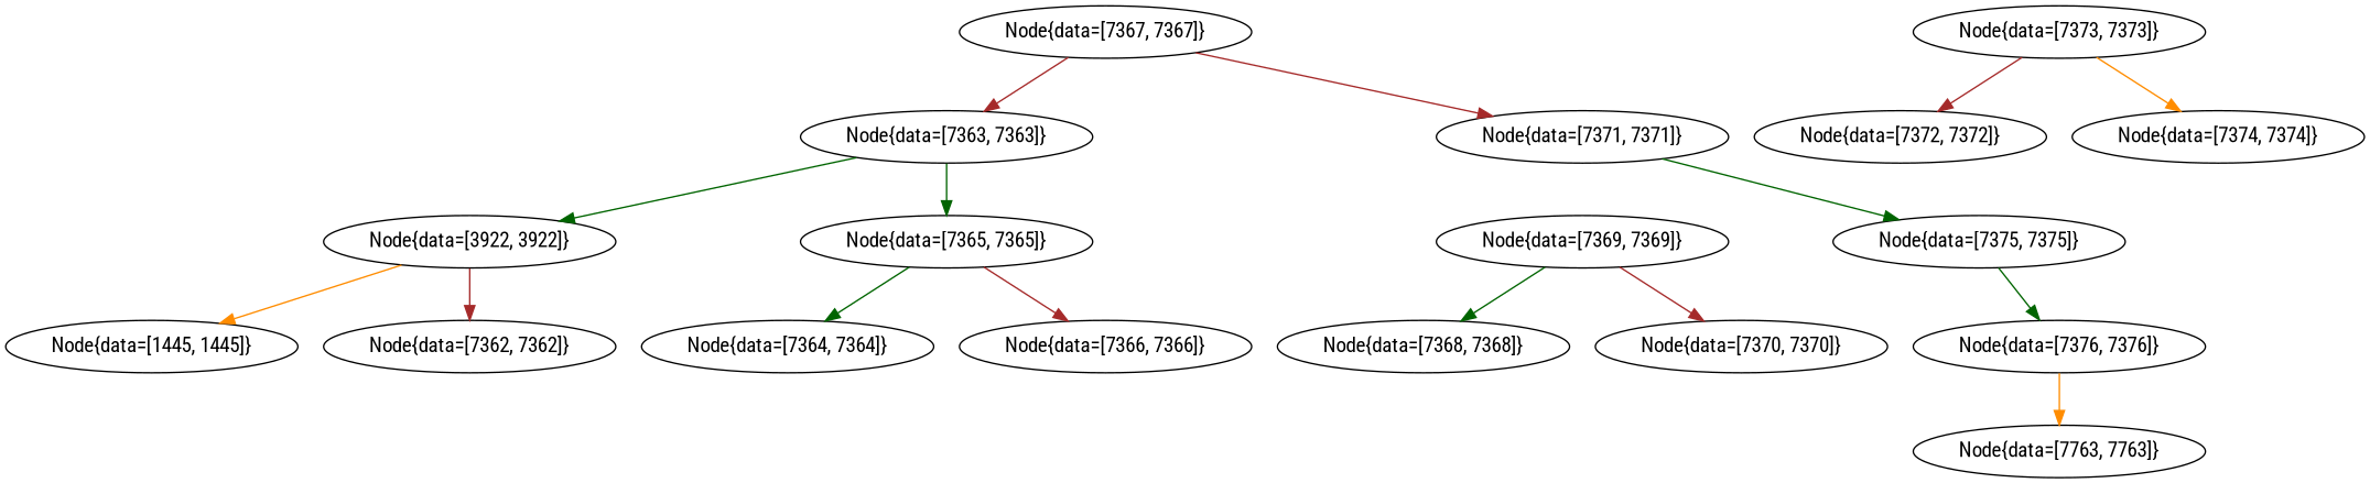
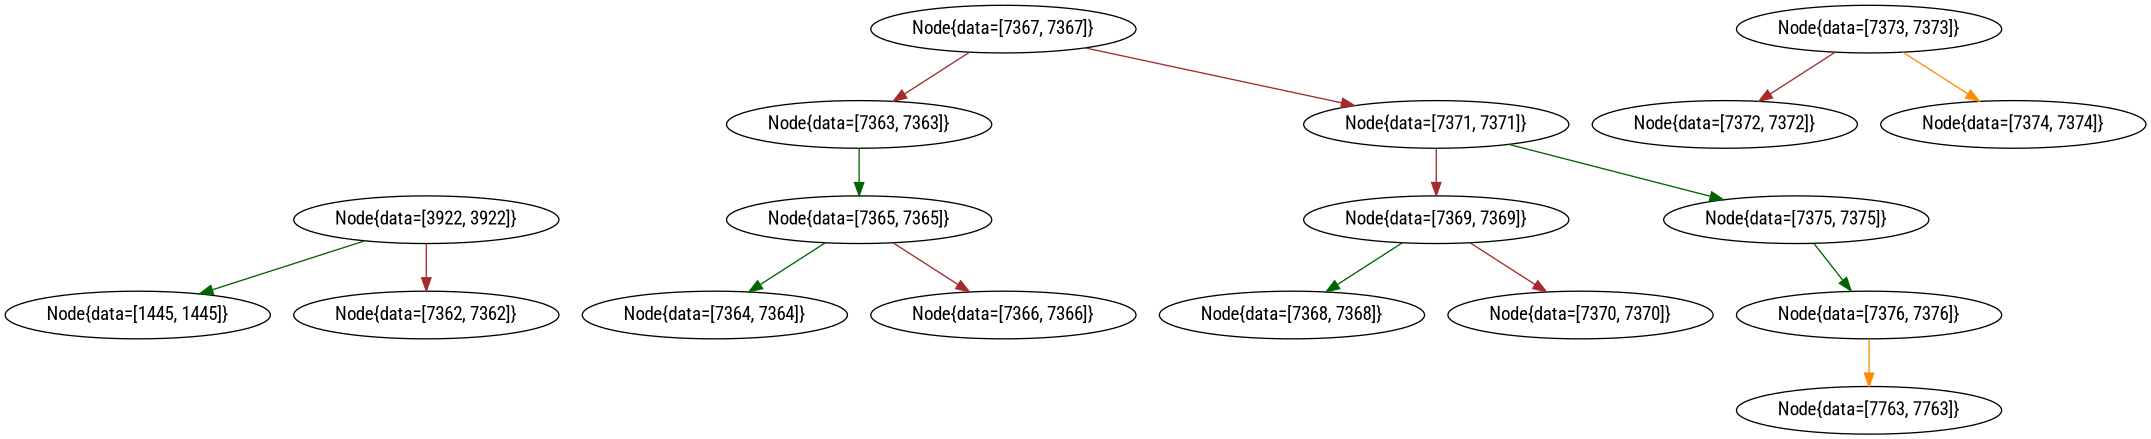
  digraph {
    fontname="Roboto Condensed"
    node [fontname="Roboto Condensed"]
    edge [color=brown fontname="Roboto Condensed"]
    n1 [label="Node{data=[7367, 7367]}"]
    n2 [label="Node{data=[7363, 7363]}"]
    n3 [label="Node{data=[7371, 7371]}"]
    n4 [label="Node{data=[3922, 3922]}"]
    n5 [label="Node{data=[7365, 7365]}"]
    n6 [label="Node{data=[7369, 7369]}"]
    n7 [label="Node{data=[7375, 7375]}"]
    n8 [label="Node{data=[1445, 1445]}"]
    n9 [label="Node{data=[7362, 7362]}"]
    n10 [label="Node{data=[7364, 7364]}"]
    n11 [label="Node{data=[7366, 7366]}"]
    n12 [label="Node{data=[7368, 7368]}"]
    n13 [label="Node{data=[7370, 7370]}"]
    n14 [label="Node{data=[7376, 7376]}"]
    n15 [label="Node{data=[7373, 7373]}"]
    n16 [label="Node{data=[7372, 7372]}"]
    n17 [label="Node{data=[7374, 7374]}"]
    n18 [label="Node{data=[7763, 7763]}"]
    n1 -> n2
    n1 -> n3
-   n2 -> n4 [color=darkgreen]
    n2 -> n5 [color=darkgreen]
+   n3 -> n6
    n3 -> n7 [color=darkgreen]
-   n4 -> n8 [color=darkorange]
+   n4 -> n8 [color=darkgreen]
    n4 -> n9
    n5 -> n10 [color=darkgreen]
    n5 -> n11
    n6 -> n12 [color=darkgreen]
    n6 -> n13
    n7 -> n14 [color=darkgreen]
    n14 -> n18 [color=darkorange]
    n15 -> n16
    n15 -> n17 [color=darkorange]
  }
